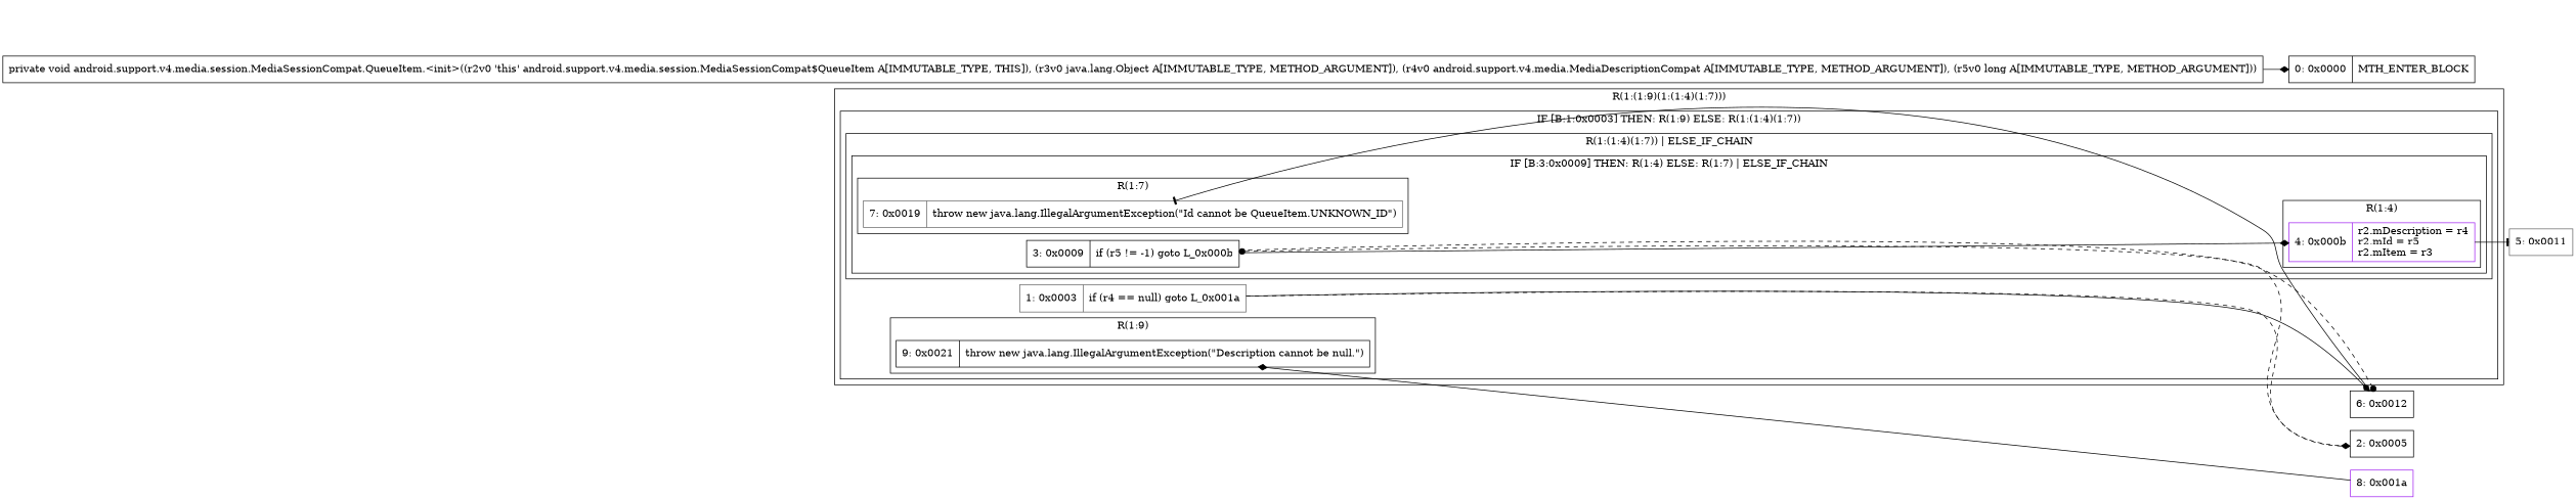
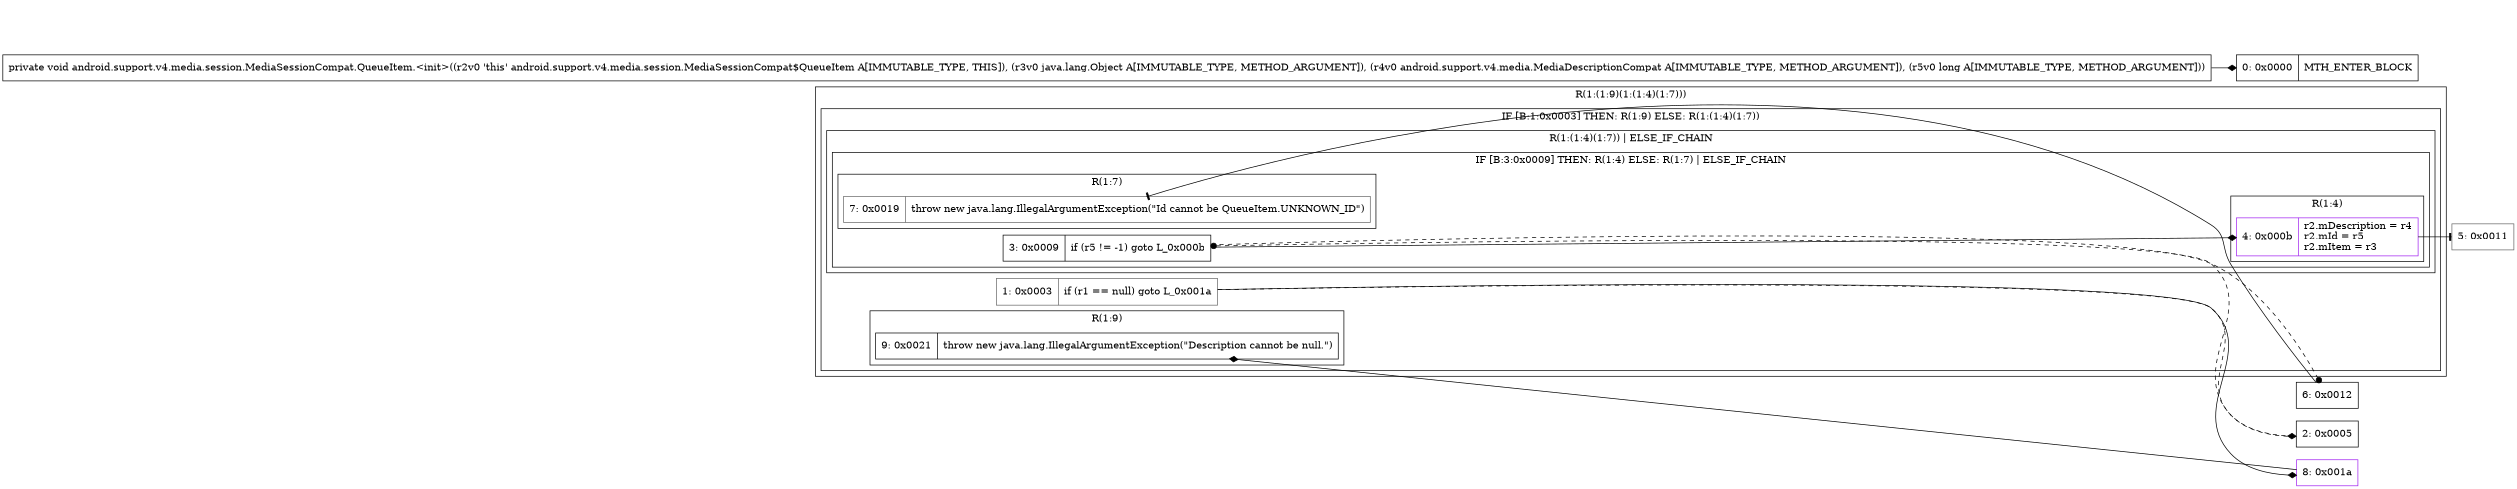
  digraph {
    rankdir=LR
    node [color=black shape=record]
    edge [arrowhead=diamond]
    n1 [label="{9\:\ 0x0021|throw new java.lang.IllegalArgumentException(\"Description cannot be null.\")\l}"]
    n2 [color=purple label="{4\:\ 0x000b|r2.mDescription = r4\lr2.mId = r5\lr2.mItem = r3\l}"]
    n3 [color=gray40 label="{7\:\ 0x0019|throw new java.lang.IllegalArgumentException(\"Id cannot be QueueItem.UNKNOWN_ID\")\l}"]
    n4 [label="{3\:\ 0x0009|if (r5 != \-1) goto L_0x000b\l}"]
-   n5 [color=gray40 label="{1\:\ 0x0003|if (r4 == null) goto L_0x001a\l}"]
+   n5 [color=gray40 label="{1\:\ 0x0003|if (r1 == null) goto L_0x001a\l}"]
    n6 [color=gray40 label="{5\:\ 0x0011}"]
    n7 [label="{6\:\ 0x0012}"]
    n8 [label="{2\:\ 0x0005}"]
    n9 [color=purple label="{8\:\ 0x001a}"]
    n10 [label="{0\:\ 0x0000|MTH_ENTER_BLOCK\l}"]
    n11 [label="{private void android.support.v4.media.session.MediaSessionCompat.QueueItem.\<init\>((r2v0 'this' android.support.v4.media.session.MediaSessionCompat$QueueItem A[IMMUTABLE_TYPE, THIS]), (r3v0 java.lang.Object A[IMMUTABLE_TYPE, METHOD_ARGUMENT]), (r4v0 android.support.v4.media.MediaDescriptionCompat A[IMMUTABLE_TYPE, METHOD_ARGUMENT]), (r5v0 long A[IMMUTABLE_TYPE, METHOD_ARGUMENT])) }"]
    subgraph cluster_1 {
      label="R(1:(1:9)(1:(1:4)(1:7)))"
      subgraph cluster_2 {
        label="IF [B:1:0x0003] THEN: R(1:9) ELSE: R(1:(1:4)(1:7))"
        n5
        subgraph cluster_3 {
          label="R(1:9)"
          n1
        }
        subgraph cluster_4 {
          label="R(1:(1:4)(1:7)) | ELSE_IF_CHAIN\l"
          subgraph cluster_5 {
            label="IF [B:3:0x0009] THEN: R(1:4) ELSE: R(1:7) | ELSE_IF_CHAIN\l"
            n4
            subgraph cluster_6 {
              label="R(1:4)"
              n2
            }
            subgraph cluster_7 {
              label="R(1:7)"
              n3
            }
          }
        }
      }
    }
    n2 -> n6 [arrowhead=tee]
    n4 -> n2
    n4 -> n7 [arrowhead=dot style=dashed]
    n5 -> n8 [style=dashed]
-   n5 -> n7
+   n5 -> n9
    n7 -> n3 [arrowhead=tee]
    n8 -> n4 [arrowhead=dot style=dashed]
    n9 -> n1
    n11 -> n10
  }
